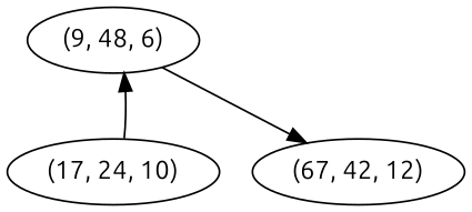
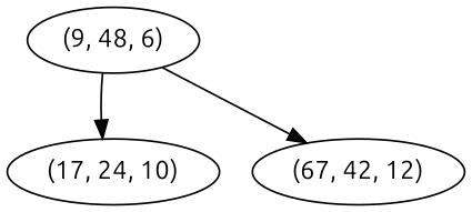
  digraph {
    fontname=Ubuntu
    node [fontname=Ubuntu]
    edge [fontname=Ubuntu]
    "(9, 48, 6)"
    "(17, 24, 10)"
    n3 [label="(67, 42, 12)"]
-   "(17, 24, 10)" -> "(9, 48, 6)"
+   "(9, 48, 6)" -> "(17, 24, 10)"
    "(9, 48, 6)" -> n3
  }
